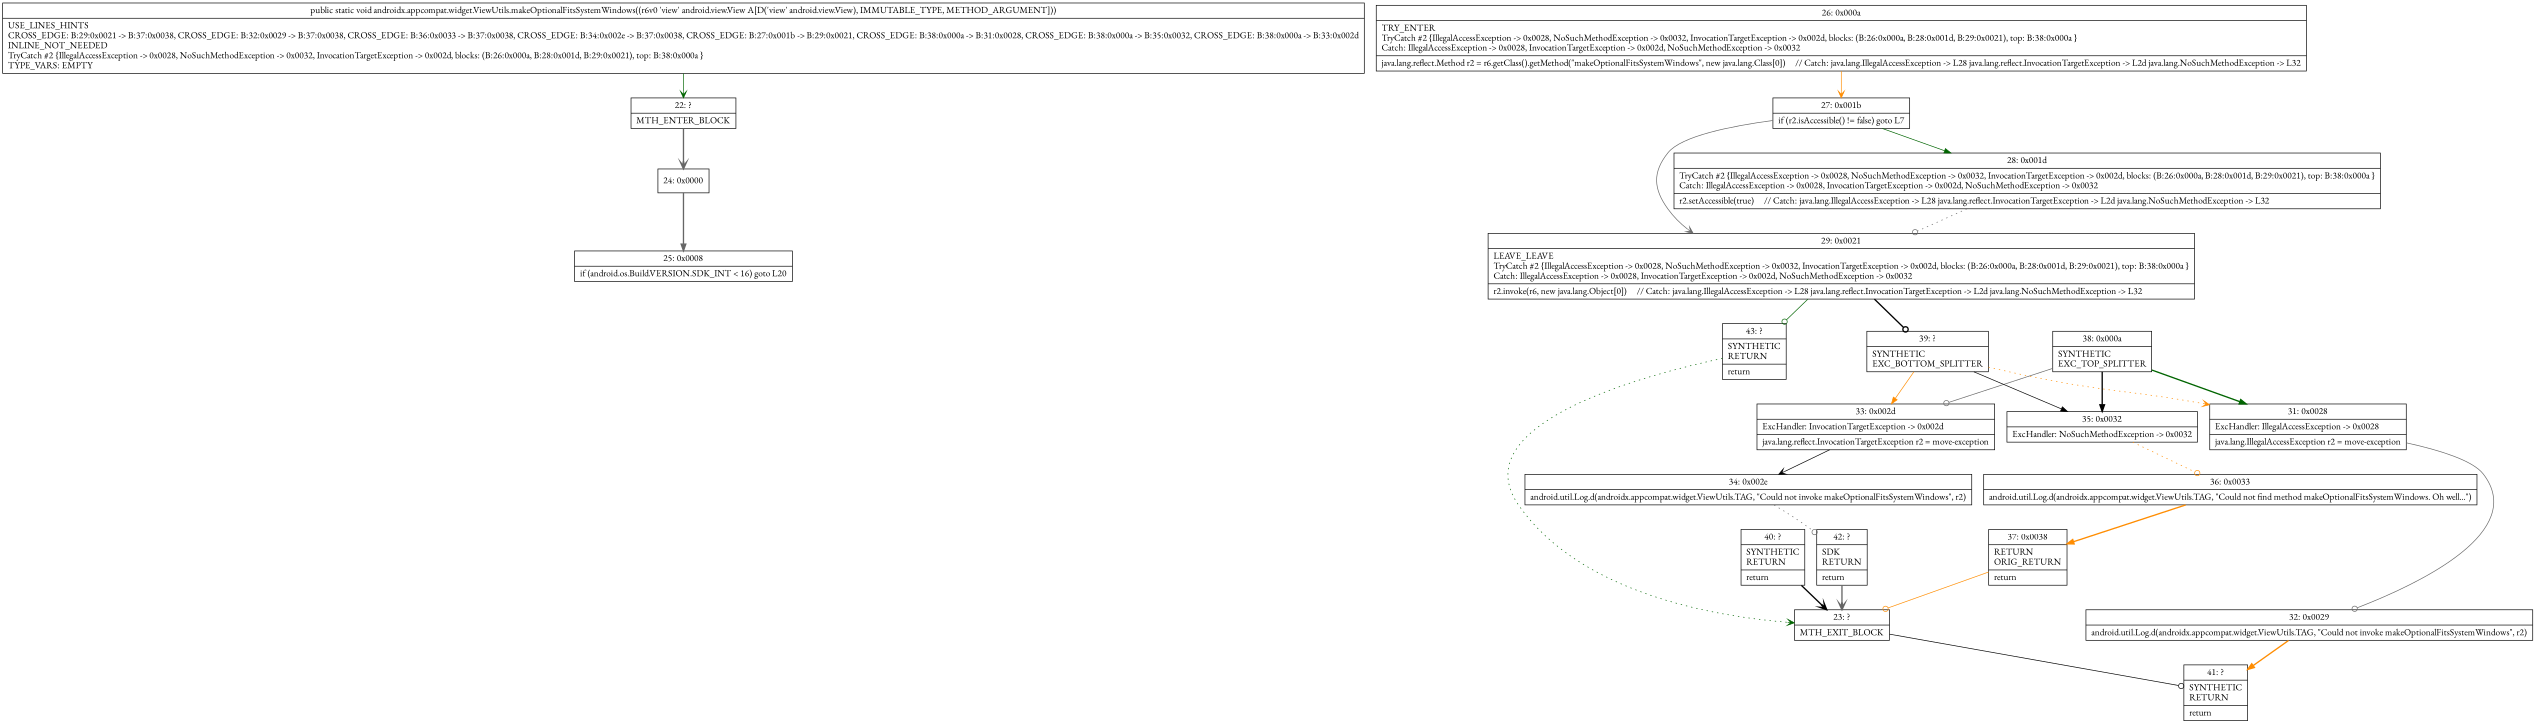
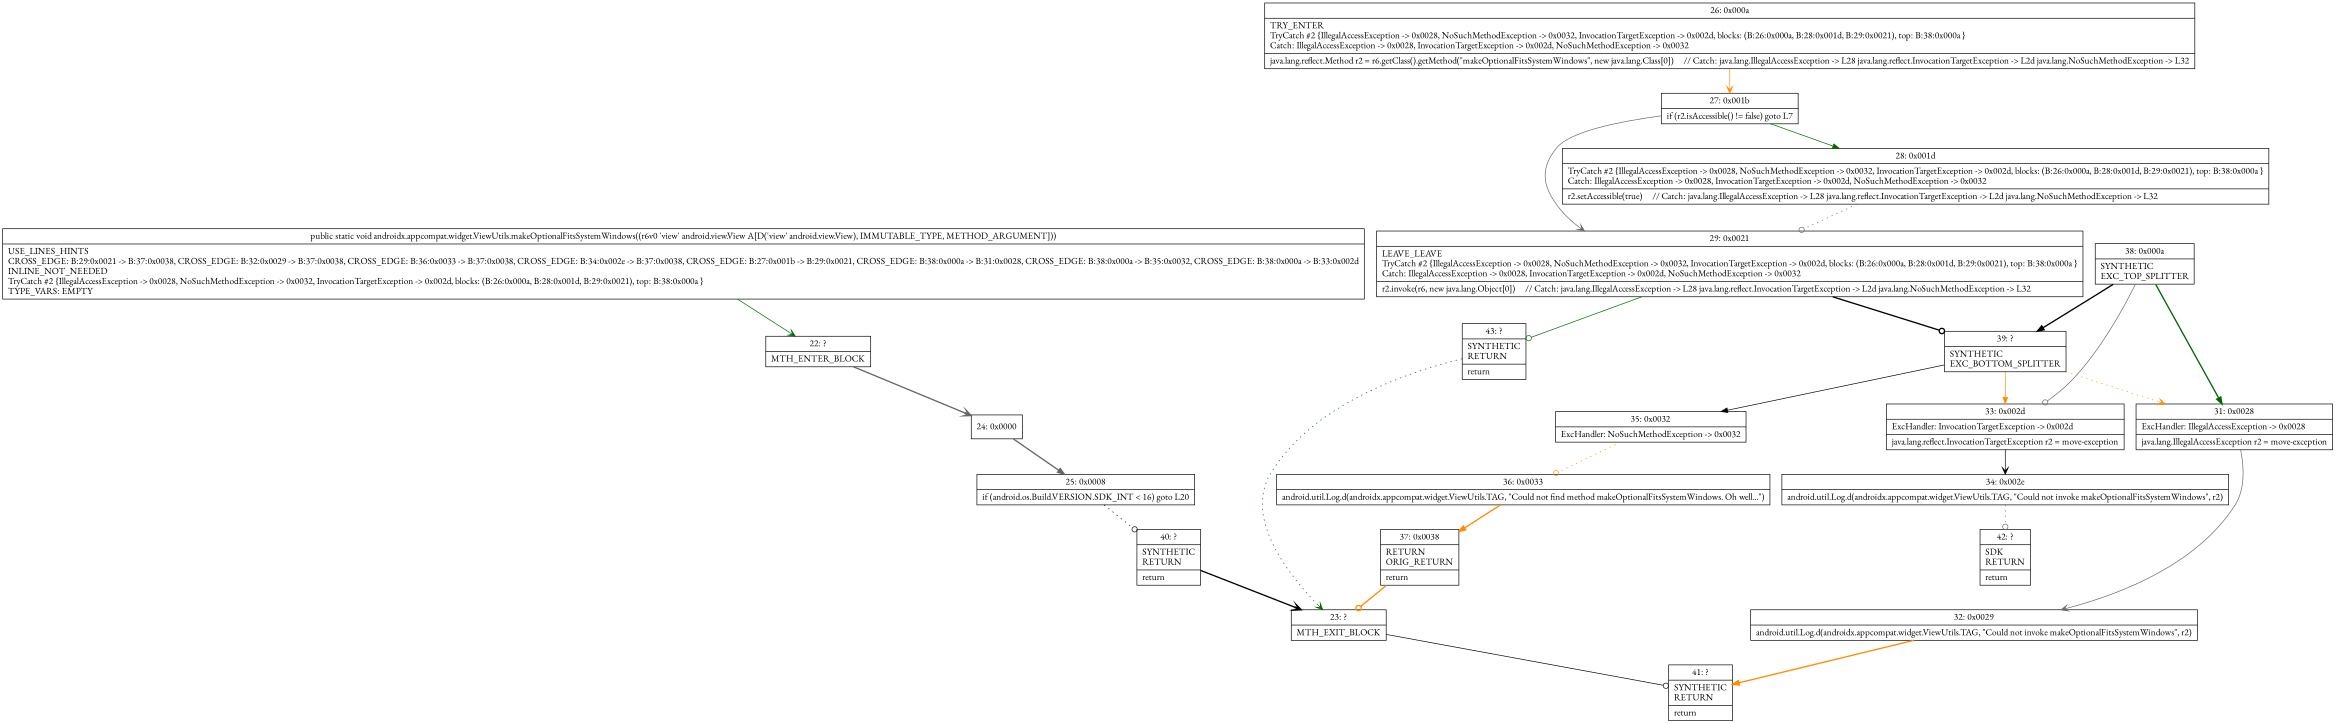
  digraph {
    fontname="EB Garamond"
    node [fontname="EB Garamond" shape=record]
    edge [arrowhead=vee color=gray40 fontname="EB Garamond" style=solid]
    n1 [label="{22\:\ ?|MTH_ENTER_BLOCK\l}"]
    n2 [label="{24\:\ 0x0000}"]
    n3 [label="{25\:\ 0x0008|if (android.os.Build.VERSION.SDK_INT \< 16) goto L20\l}"]
    n4 [label="{40\:\ ?|SYNTHETIC\lRETURN\l|return\l}"]
    n5 [label="{38\:\ 0x000a|SYNTHETIC\lEXC_TOP_SPLITTER\l}"]
    n6 [label="{31\:\ 0x0028|ExcHandler: IllegalAccessException \-\> 0x0028\l|java.lang.IllegalAccessException r2 = move\-exception\l}"]
    n7 [label="{35\:\ 0x0032|ExcHandler: NoSuchMethodException \-\> 0x0032\l}"]
    n8 [label="{33\:\ 0x002d|ExcHandler: InvocationTargetException \-\> 0x002d\l|java.lang.reflect.InvocationTargetException r2 = move\-exception\l}"]
    n9 [label="{23\:\ ?|MTH_EXIT_BLOCK\l}"]
    n10 [label="{26\:\ 0x000a|TRY_ENTER\lTryCatch #2 \{IllegalAccessException \-\> 0x0028, NoSuchMethodException \-\> 0x0032, InvocationTargetException \-\> 0x002d, blocks: (B:26:0x000a, B:28:0x001d, B:29:0x0021), top: B:38:0x000a \}\lCatch: IllegalAccessException \-\> 0x0028, InvocationTargetException \-\> 0x002d, NoSuchMethodException \-\> 0x0032\l|java.lang.reflect.Method r2 = r6.getClass().getMethod(\"makeOptionalFitsSystemWindows\", new java.lang.Class[0])     \/\/ Catch: java.lang.IllegalAccessException \-\> L28 java.lang.reflect.InvocationTargetException \-\> L2d java.lang.NoSuchMethodException \-\> L32\l}"]
    n11 [label="{27\:\ 0x001b|if (r2.isAccessible() != false) goto L7\l}"]
    n12 [label="{32\:\ 0x0029|android.util.Log.d(androidx.appcompat.widget.ViewUtils.TAG, \"Could not invoke makeOptionalFitsSystemWindows\", r2)\l}"]
    n13 [label="{36\:\ 0x0033|android.util.Log.d(androidx.appcompat.widget.ViewUtils.TAG, \"Could not find method makeOptionalFitsSystemWindows. Oh well...\")\l}"]
    n14 [label="{34\:\ 0x002e|android.util.Log.d(androidx.appcompat.widget.ViewUtils.TAG, \"Could not invoke makeOptionalFitsSystemWindows\", r2)\l}"]
    n15 [label="{28\:\ 0x001d|TryCatch #2 \{IllegalAccessException \-\> 0x0028, NoSuchMethodException \-\> 0x0032, InvocationTargetException \-\> 0x002d, blocks: (B:26:0x000a, B:28:0x001d, B:29:0x0021), top: B:38:0x000a \}\lCatch: IllegalAccessException \-\> 0x0028, InvocationTargetException \-\> 0x002d, NoSuchMethodException \-\> 0x0032\l|r2.setAccessible(true)     \/\/ Catch: java.lang.IllegalAccessException \-\> L28 java.lang.reflect.InvocationTargetException \-\> L2d java.lang.NoSuchMethodException \-\> L32\l}"]
    n16 [label="{29\:\ 0x0021|LEAVE_LEAVE\lTryCatch #2 \{IllegalAccessException \-\> 0x0028, NoSuchMethodException \-\> 0x0032, InvocationTargetException \-\> 0x002d, blocks: (B:26:0x000a, B:28:0x001d, B:29:0x0021), top: B:38:0x000a \}\lCatch: IllegalAccessException \-\> 0x0028, InvocationTargetException \-\> 0x002d, NoSuchMethodException \-\> 0x0032\l|r2.invoke(r6, new java.lang.Object[0])     \/\/ Catch: java.lang.IllegalAccessException \-\> L28 java.lang.reflect.InvocationTargetException \-\> L2d java.lang.NoSuchMethodException \-\> L32\l}"]
    n17 [label="{39\:\ ?|SYNTHETIC\lEXC_BOTTOM_SPLITTER\l}"]
    n18 [label="{43\:\ ?|SYNTHETIC\lRETURN\l|return\l}"]
    n19 [label="{41\:\ ?|SYNTHETIC\lRETURN\l|return\l}"]
    n20 [label="{37\:\ 0x0038|RETURN\lORIG_RETURN\l|return\l}"]
    n21 [label="{42\:\ ?|SDK\lRETURN\l|return\l}"]
    n22 [label="{public static void androidx.appcompat.widget.ViewUtils.makeOptionalFitsSystemWindows((r6v0 'view' android.view.View A[D('view' android.view.View), IMMUTABLE_TYPE, METHOD_ARGUMENT]))  | USE_LINES_HINTS\lCROSS_EDGE: B:29:0x0021 \-\> B:37:0x0038, CROSS_EDGE: B:32:0x0029 \-\> B:37:0x0038, CROSS_EDGE: B:36:0x0033 \-\> B:37:0x0038, CROSS_EDGE: B:34:0x002e \-\> B:37:0x0038, CROSS_EDGE: B:27:0x001b \-\> B:29:0x0021, CROSS_EDGE: B:38:0x000a \-\> B:31:0x0028, CROSS_EDGE: B:38:0x000a \-\> B:35:0x0032, CROSS_EDGE: B:38:0x000a \-\> B:33:0x002d\lINLINE_NOT_NEEDED\lTryCatch #2 \{IllegalAccessException \-\> 0x0028, NoSuchMethodException \-\> 0x0032, InvocationTargetException \-\> 0x002d, blocks: (B:26:0x000a, B:28:0x001d, B:29:0x0021), top: B:38:0x000a \}\lTYPE_VARS: EMPTY\l}"]
    n1 -> n2 [style=bold]
    n2 -> n3 [arrowhead=normal style=bold]
+   n3 -> n4 [arrowhead=odot color=black style=dotted]
    n4 -> n9 [color=black style=bold]
    n5 -> n6 [arrowhead=normal color=darkgreen style=bold]
-   n5 -> n7 [arrowhead=normal color=black style=bold]
+   n5 -> n17 [arrowhead=normal color=black style=bold]
    n5 -> n8 [arrowhead=odot]
-   n6 -> n12 [arrowhead=odot]
+   n6 -> n12
    n7 -> n13 [arrowhead=odot color=darkorange style=dotted]
    n8 -> n14 [color=black]
    n9 -> n19 [arrowhead=odot color=black]
    n10 -> n11 [color=darkorange]
    n11 -> n15 [arrowhead=normal color=darkgreen]
    n11 -> n16
    n12 -> n19 [arrowhead=normal color=darkorange style=bold]
    n13 -> n20 [arrowhead=normal color=darkorange style=bold]
    n14 -> n21 [arrowhead=odot style=dotted]
    n15 -> n16 [arrowhead=odot style=dotted]
    n16 -> n17 [arrowhead=odot color=black style=bold]
    n16 -> n18 [arrowhead=odot color=darkgreen]
    n17 -> n6 [color=darkorange style=dotted]
    n17 -> n7 [arrowhead=normal color=black]
    n17 -> n8 [arrowhead=normal color=darkorange]
    n18 -> n9 [color=darkgreen style=dotted]
-   n20 -> n9 [arrowhead=odot color=darkorange]
-   n21 -> n9 [style=bold]
+   n20 -> n9 [arrowhead=odot color=darkorange style=bold]
    n22 -> n1 [color=darkgreen]
  }
